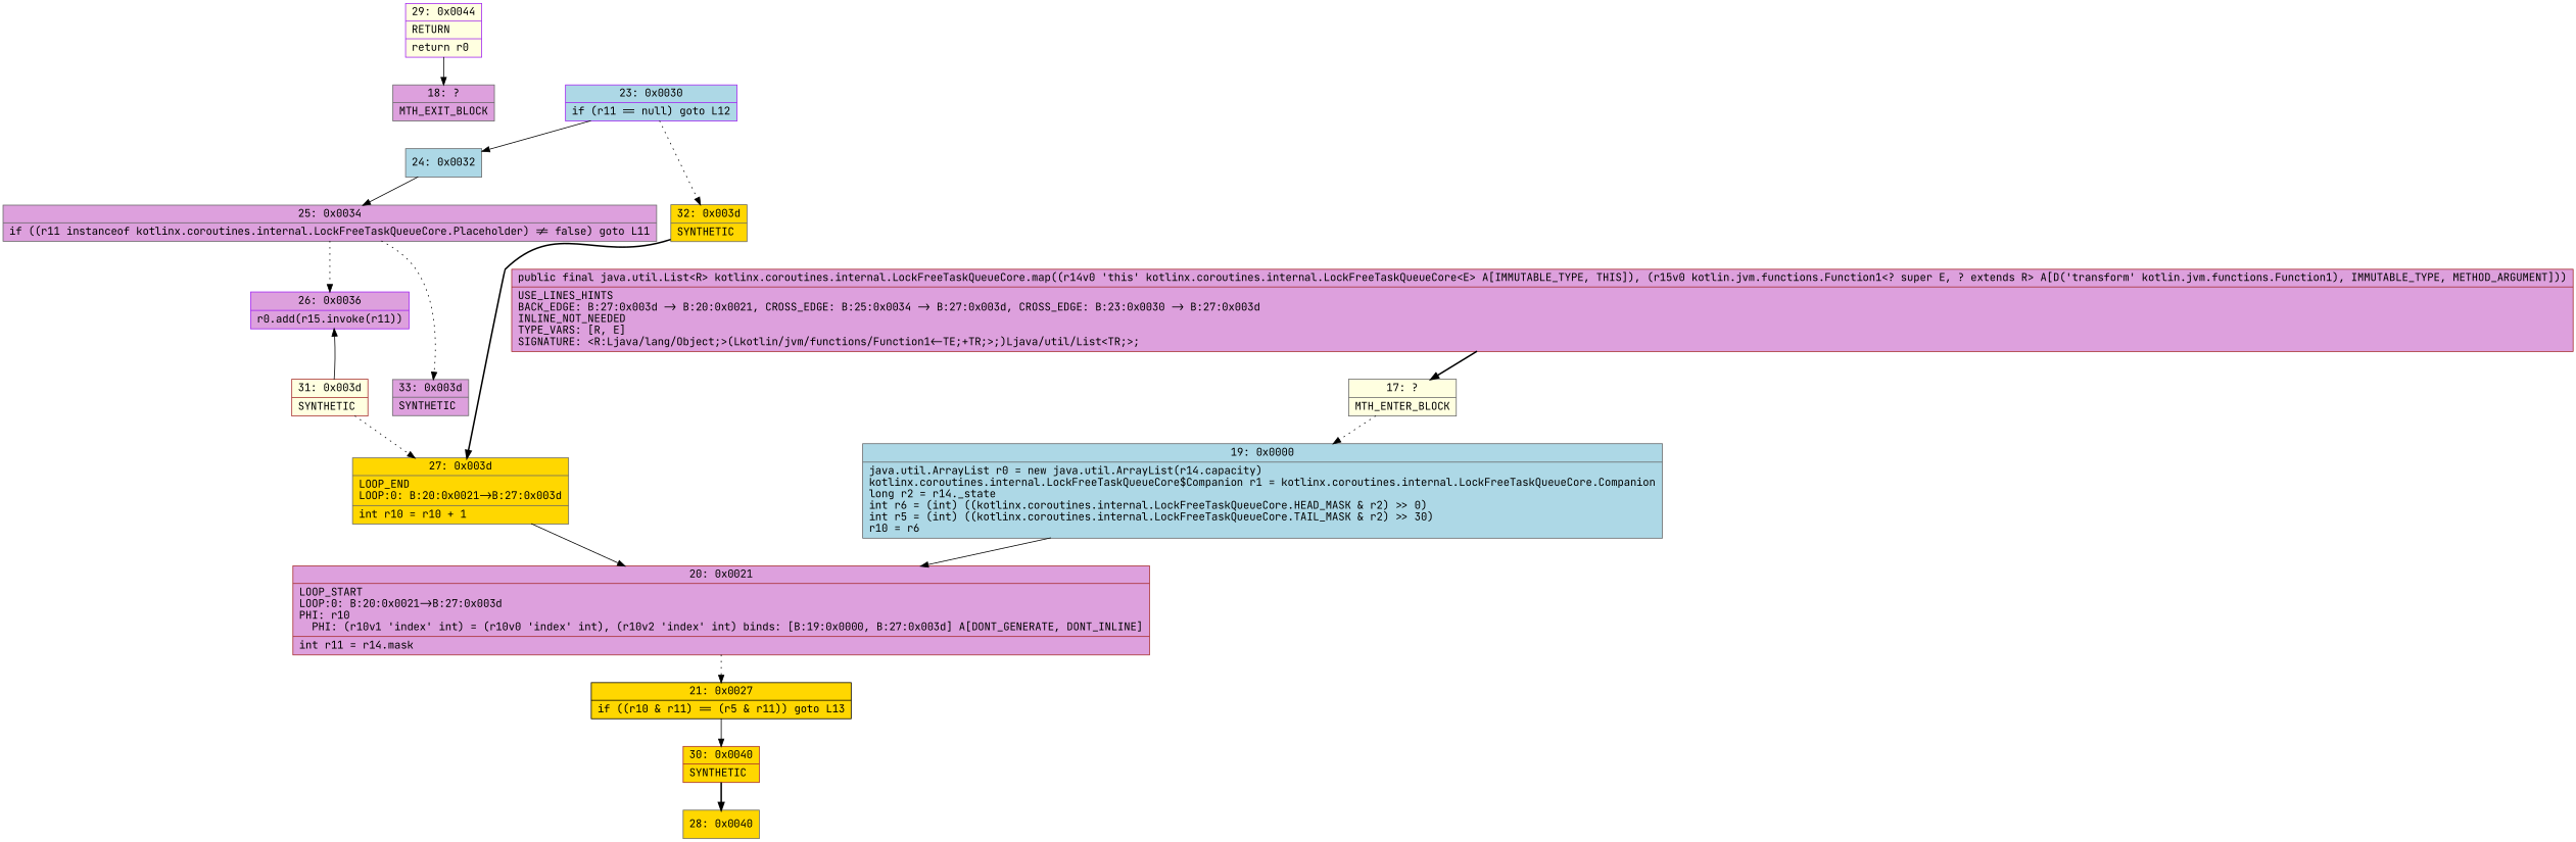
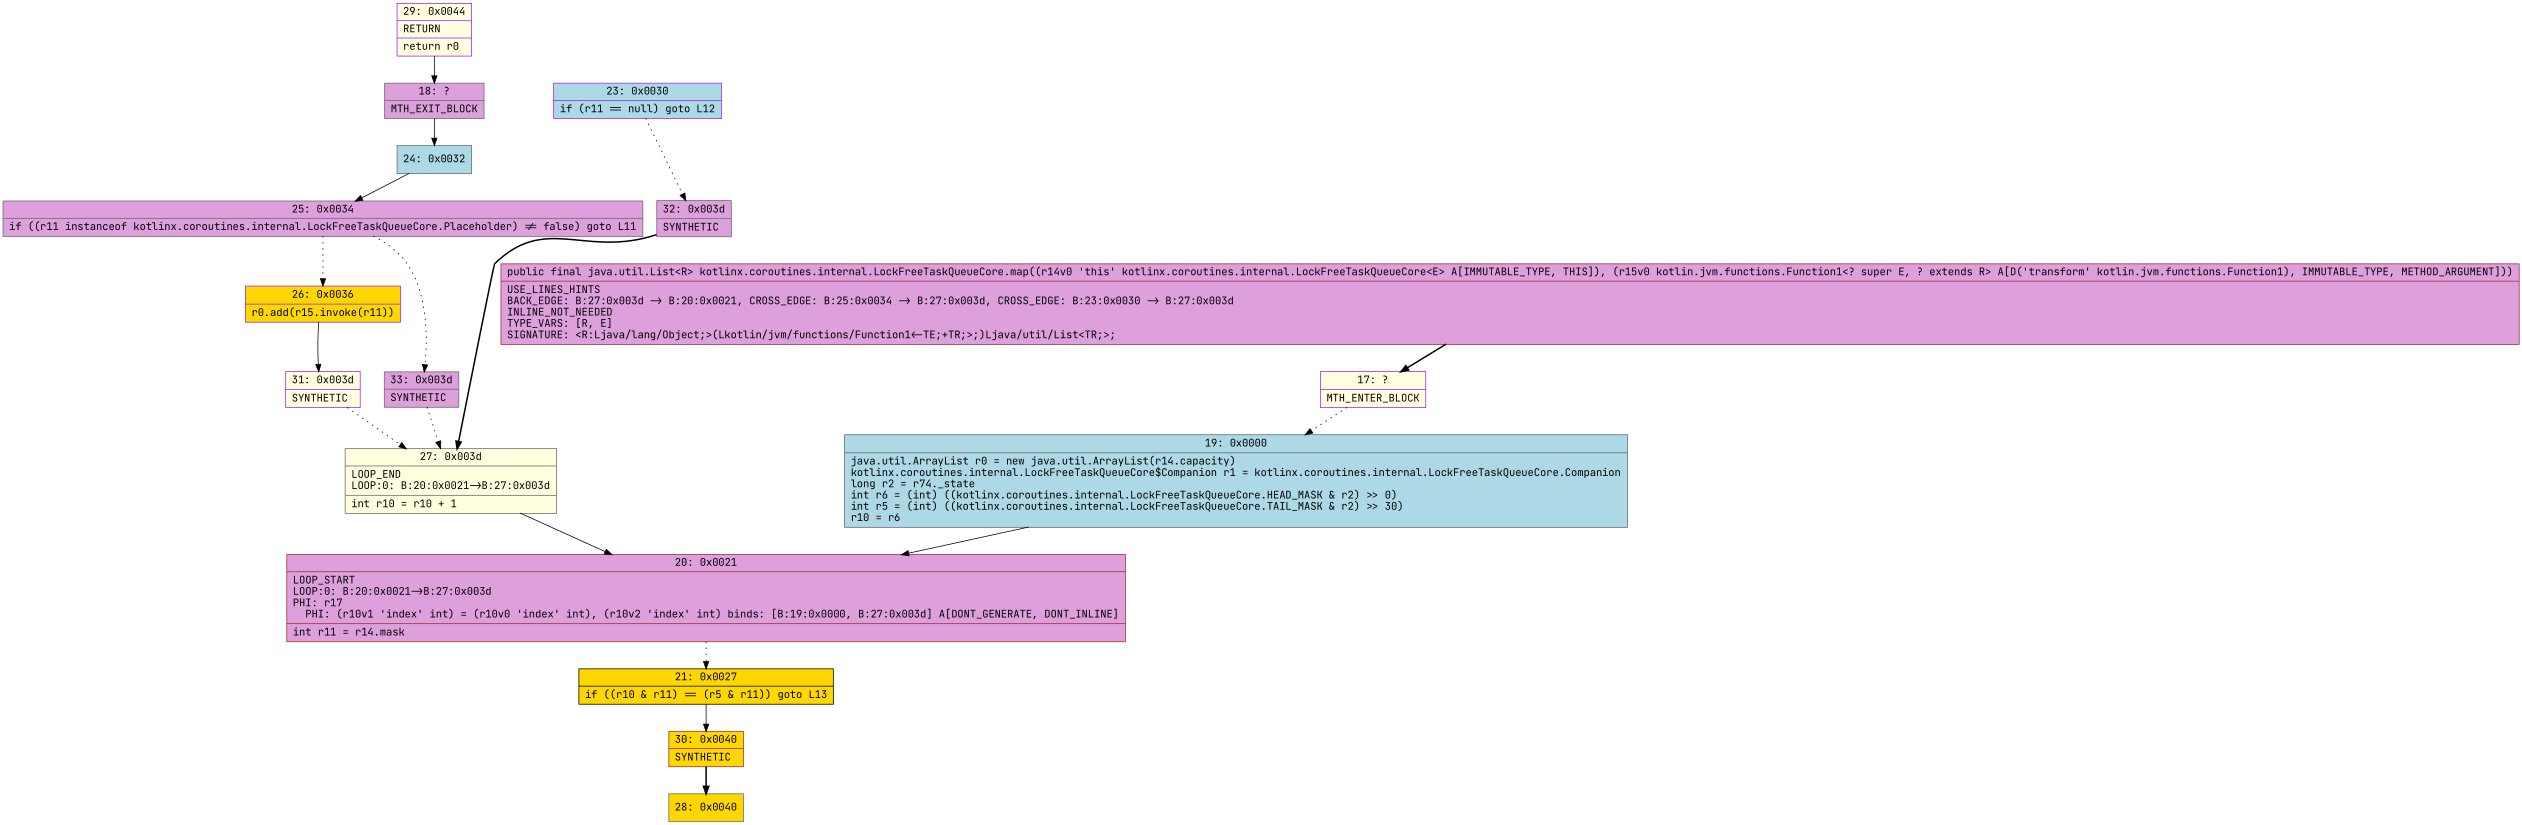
  digraph {
    fontname="JetBrains Mono"
    node [color=gray40 fillcolor=plum fontname="JetBrains Mono" shape=record style=filled]
    edge [fontname="JetBrains Mono" style=dotted]
-   n1 [fillcolor=lightyellow label="{17\:\ ?|MTH_ENTER_BLOCK\l}"]
-   n2 [fillcolor=lightblue label="{19\:\ 0x0000|java.util.ArrayList r0 = new java.util.ArrayList(r14.capacity)\lkotlinx.coroutines.internal.LockFreeTaskQueueCore$Companion r1 = kotlinx.coroutines.internal.LockFreeTaskQueueCore.Companion\llong r2 = r14._state\lint r6 = (int) ((kotlinx.coroutines.internal.LockFreeTaskQueueCore.HEAD_MASK & r2) \>\> 0)\lint r5 = (int) ((kotlinx.coroutines.internal.LockFreeTaskQueueCore.TAIL_MASK & r2) \>\> 30)\lr10 = r6\l}"]
-   n3 [color=brown label="{20\:\ 0x0021|LOOP_START\lLOOP:0: B:20:0x0021\-\>B:27:0x003d\lPHI: r10 \l  PHI: (r10v1 'index' int) = (r10v0 'index' int), (r10v2 'index' int) binds: [B:19:0x0000, B:27:0x003d] A[DONT_GENERATE, DONT_INLINE]\l|int r11 = r14.mask\l}"]
+   n1 [color=purple fillcolor=lightyellow label="{17\:\ ?|MTH_ENTER_BLOCK\l}"]
+   n2 [fillcolor=lightblue label="{19\:\ 0x0000|java.util.ArrayList r0 = new java.util.ArrayList(r14.capacity)\lkotlinx.coroutines.internal.LockFreeTaskQueueCore$Companion r1 = kotlinx.coroutines.internal.LockFreeTaskQueueCore.Companion\llong r2 = r74._state\lint r6 = (int) ((kotlinx.coroutines.internal.LockFreeTaskQueueCore.HEAD_MASK & r2) \>\> 0)\lint r5 = (int) ((kotlinx.coroutines.internal.LockFreeTaskQueueCore.TAIL_MASK & r2) \>\> 30)\lr10 = r6\l}"]
+   n3 [color=brown label="{20\:\ 0x0021|LOOP_START\lLOOP:0: B:20:0x0021\-\>B:27:0x003d\lPHI: r17 \l  PHI: (r10v1 'index' int) = (r10v0 'index' int), (r10v2 'index' int) binds: [B:19:0x0000, B:27:0x003d] A[DONT_GENERATE, DONT_INLINE]\l|int r11 = r14.mask\l}"]
    n4 [color=black fillcolor=gold label="{21\:\ 0x0027|if ((r10 & r11) == (r5 & r11)) goto L13\l}"]
    n5 [color=brown fillcolor=gold label="{30\:\ 0x0040|SYNTHETIC\l}"]
    n6 [fillcolor=gold label="{28\:\ 0x0040}"]
    n7 [color=purple fillcolor=lightblue label="{23\:\ 0x0030|if (r11 == null) goto L12\l}"]
    n8 [fillcolor=lightblue label="{24\:\ 0x0032}"]
-   n9 [fillcolor=gold label="{32\:\ 0x003d|SYNTHETIC\l}"]
+   n9 [label="{32\:\ 0x003d|SYNTHETIC\l}"]
    n10 [label="{25\:\ 0x0034|if ((r11 instanceof kotlinx.coroutines.internal.LockFreeTaskQueueCore.Placeholder) != false) goto L11\l}"]
-   n11 [fillcolor=gold label="{27\:\ 0x003d|LOOP_END\lLOOP:0: B:20:0x0021\-\>B:27:0x003d\l|int r10 = r10 + 1\l}"]
-   n12 [color=purple label="{26\:\ 0x0036|r0.add(r15.invoke(r11))\l}"]
+   n11 [fillcolor=lightyellow label="{27\:\ 0x003d|LOOP_END\lLOOP:0: B:20:0x0021\-\>B:27:0x003d\l|int r10 = r10 + 1\l}"]
+   n12 [color=purple fillcolor=gold label="{26\:\ 0x0036|r0.add(r15.invoke(r11))\l}"]
    n13 [label="{33\:\ 0x003d|SYNTHETIC\l}"]
-   n14 [color=brown fillcolor=lightyellow label="{31\:\ 0x003d|SYNTHETIC\l}"]
+   n14 [color=purple fillcolor=lightyellow label="{31\:\ 0x003d|SYNTHETIC\l}"]
    n15 [color=purple fillcolor=lightyellow label="{29\:\ 0x0044|RETURN\l|return r0\l}"]
    n16 [label="{18\:\ ?|MTH_EXIT_BLOCK\l}"]
    n17 [color=brown label="{public final java.util.List\<R\> kotlinx.coroutines.internal.LockFreeTaskQueueCore.map((r14v0 'this' kotlinx.coroutines.internal.LockFreeTaskQueueCore\<E\> A[IMMUTABLE_TYPE, THIS]), (r15v0 kotlin.jvm.functions.Function1\<? super E, ? extends R\> A[D('transform' kotlin.jvm.functions.Function1), IMMUTABLE_TYPE, METHOD_ARGUMENT]))  | USE_LINES_HINTS\lBACK_EDGE: B:27:0x003d \-\> B:20:0x0021, CROSS_EDGE: B:25:0x0034 \-\> B:27:0x003d, CROSS_EDGE: B:23:0x0030 \-\> B:27:0x003d\lINLINE_NOT_NEEDED\lTYPE_VARS: [R, E]\lSIGNATURE: \<R:Ljava\/lang\/Object;\>(Lkotlin\/jvm\/functions\/Function1\<\-TE;+TR;\>;)Ljava\/util\/List\<TR;\>;\l}"]
    n1 -> n2
    n2 -> n3 [style=solid]
    n3 -> n4
    n4 -> n5 [style=solid]
    n5 -> n6 [style=bold]
-   n7 -> n8 [style=solid]
+   n16 -> n8 [style=solid]
    n7 -> n9
    n8 -> n10 [style=solid]
    n9 -> n11 [style=bold]
    n10 -> n12
    n10 -> n13
    n11 -> n3 [style=solid]
-   n14 -> n12 [style=solid]
+   n12 -> n14 [style=solid]
+   n13 -> n11
    n14 -> n11
    n15 -> n16 [style=solid]
    n17 -> n1 [style=bold]
  }
